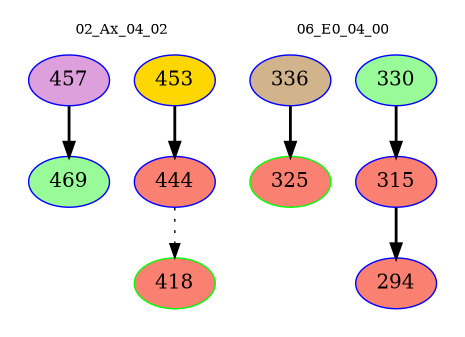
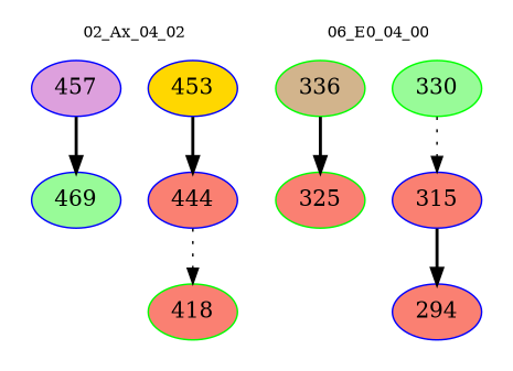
  digraph {
    node [color=blue fillcolor=salmon style=filled]
    edge [color=black style=bold]
    n1 [fillcolor=gold label=453]
    n2 [label=444]
    n3 [fillcolor=plum label=457]
    n4 [color=green label=418]
    n5 [fillcolor=palegreen label=469]
-   n6 [fillcolor=palegreen label=330]
+   n6 [color=green fillcolor=palegreen label=330]
    n7 [label=315]
-   n8 [fillcolor=tan label=336]
+   n8 [color=green fillcolor=tan label=336]
    n9 [label=294]
    n10 [color=green label=325]
    subgraph cluster_1 {
      color=white
      fontsize=10
      label="02_Ax_04_02"
      n1
      n2
      n3
      n4
      n5
    }
    subgraph cluster_2 {
      color=white
      fontsize=10
      label="06_E0_04_00"
      n6
      n7
      n8
      n9
      n10
    }
    n1 -> n2
    n2 -> n4 [style=dotted]
    n3 -> n5
-   n6 -> n7
+   n6 -> n7 [style=dotted]
    n7 -> n9
    n8 -> n10
  }
